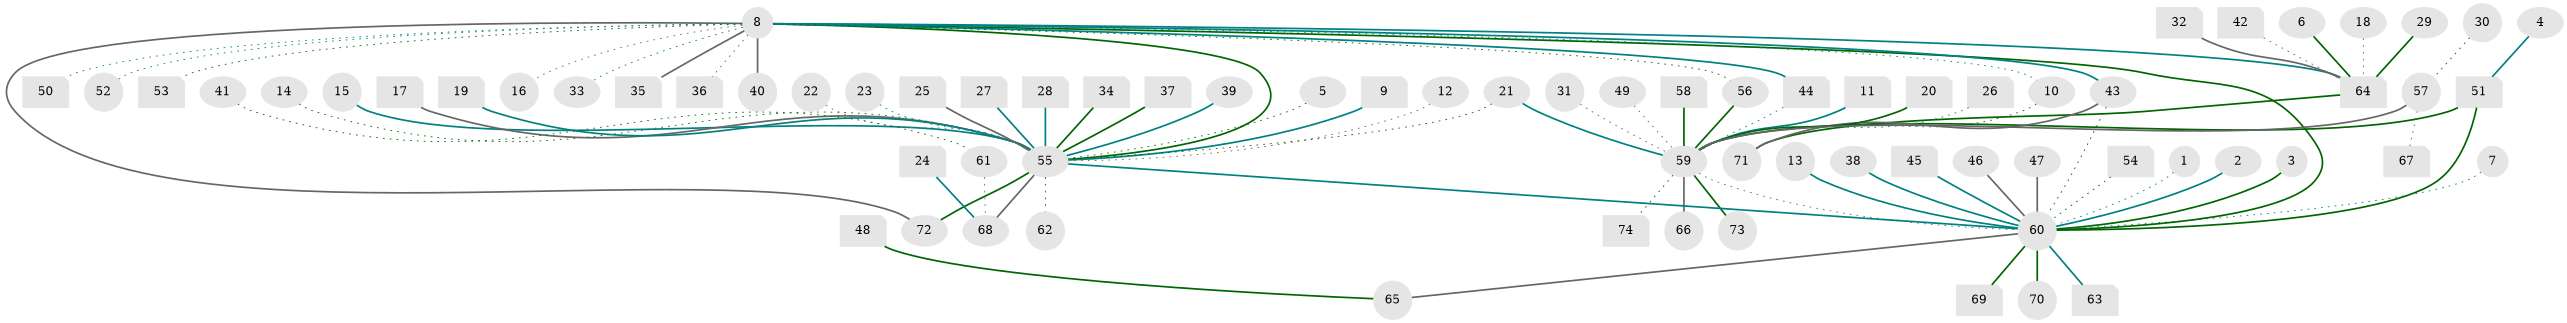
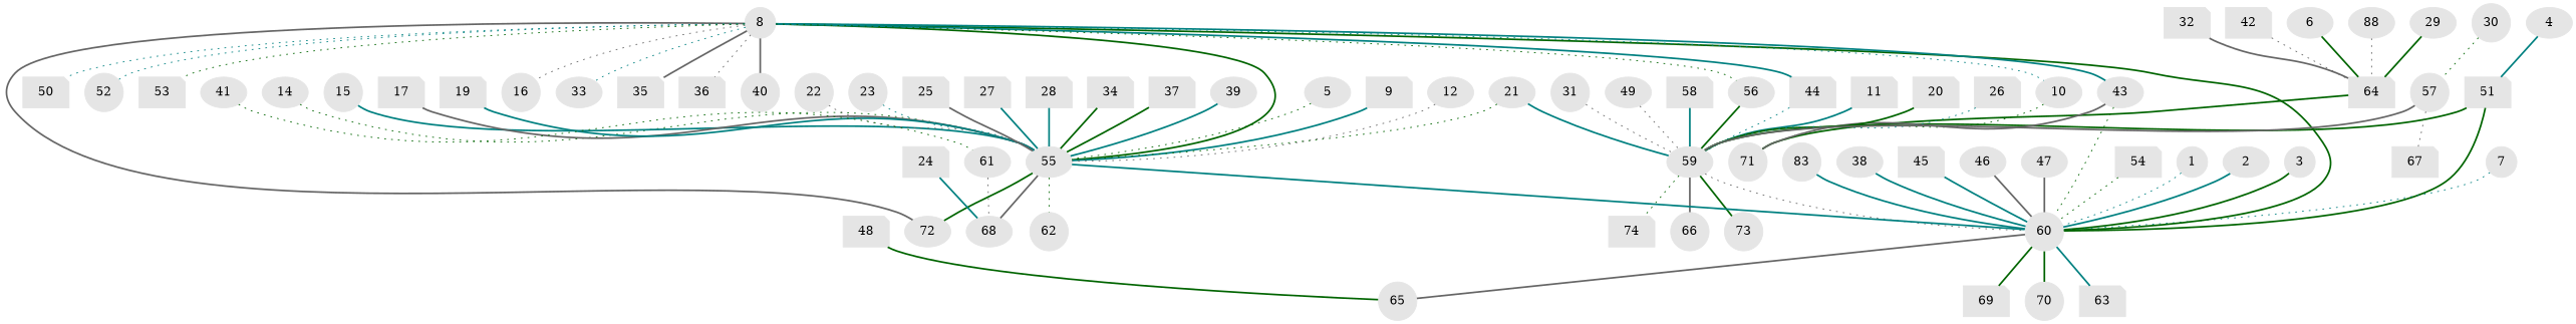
  graph {
    node [color=gray90 shape=note style=filled]
    edge [color=darkgreen style=bold weight=1.0]
    1 [shape=circle]
    60 [shape=circle]
    63
    65 [shape=circle]
    69
    70 [shape=circle]
    2 [shape=ellipse]
    3 [shape=circle]
    4 [shape=ellipse]
    51
    59 [shape=ellipse]
    5 [shape=ellipse]
    55 [shape=ellipse]
    72 [shape=ellipse]
    68 [shape=ellipse]
    62 [shape=circle]
    6 [shape=ellipse]
    64
    71 [shape=circle]
    7 [shape=circle]
    8 [shape=circle]
    10 [shape=ellipse]
    16 [shape=circle]
    33 [shape=ellipse]
    35
    36
    40 [shape=circle]
    43 [shape=ellipse]
    44
    50
    52 [shape=circle]
    53
    56 [shape=ellipse]
    9
    66 [shape=circle]
    73 [shape=circle]
    74
    11
    12 [shape=ellipse]
-   13 [shape=circle]
+   13 [shape=circle label=83]
    14 [shape=ellipse]
    15 [shape=circle]
    17
-   18 [shape=ellipse]
+   18 [shape=ellipse label=88]
    19
    20
    21 [shape=ellipse]
    22 [shape=circle]
    23 [shape=circle]
    24
    25
    26
    27
    28
    29 [shape=ellipse]
    30 [shape=circle]
    57 [shape=circle]
    67
    31 [shape=circle]
    32
    34
    37
    38 [shape=ellipse]
    39 [shape=ellipse]
    41 [shape=ellipse]
    61 [shape=ellipse]
    42
    45
    46 [shape=ellipse]
    47 [shape=ellipse]
    48
    49 [shape=ellipse]
    54
    58
    1 -- 60 [color=teal style=dotted]
    60 -- 63 [color=teal]
    60 -- 65 [color=gray40]
    60 -- 69
    60 -- 70
    2 -- 60 [color=teal]
    3 -- 60
    4 -- 51 [color=teal]
    51 -- 60
    51 -- 59
    59 -- 60 [color=gray40 style=dotted weight=2.0]
    59 -- 66 [color=gray40]
    59 -- 73
    59 -- 74 [style=dotted]
    5 -- 55 [style=dotted]
    55 -- 60 [color=teal weight=2.0]
    55 -- 72
    55 -- 68 [color=gray40]
    55 -- 62 [style=dotted]
    6 -- 64
    64 -- 71
    7 -- 60 [color=teal style=dotted]
    8 -- 60 [weight=2.0]
    8 -- 55
    8 -- 72 [color=gray40]
-   8 -- 64 [color=teal]
    8 -- 10 [color=teal style=dotted]
    8 -- 16 [color=gray40 style=dotted]
    8 -- 33 [color=teal style=dotted]
    8 -- 35 [color=gray40]
    8 -- 36 [color=gray40 style=dotted]
    8 -- 40 [color=gray40]
    8 -- 43 [color=teal]
    8 -- 44 [color=teal]
    8 -- 50 [color=teal style=dotted]
    8 -- 52 [color=teal style=dotted]
    8 -- 53 [style=dotted]
    8 -- 56 [style=dotted]
    10 -- 71 [style=dotted]
    43 -- 60 [style=dotted]
    43 -- 71 [color=gray40]
    44 -- 59 [color=teal style=dotted]
    56 -- 59 [weight=2.0]
    9 -- 55 [color=teal]
    11 -- 59 [color=teal]
    12 -- 55 [color=gray40 style=dotted]
    13 -- 60 [color=teal]
    14 -- 55 [style=dotted]
    15 -- 55 [color=teal]
    17 -- 55 [color=gray40]
    18 -- 64 [color=gray40 style=dotted]
    19 -- 55 [color=teal weight=2.0]
    20 -- 59
    21 -- 59 [color=teal]
    21 -- 55 [style=dotted]
    22 -- 55 [color=gray40 style=dotted]
    23 -- 55 [color=teal style=dotted]
    24 -- 68 [color=teal]
    25 -- 55 [color=gray40]
    26 -- 59 [color=teal style=dotted]
    27 -- 55 [color=teal]
    28 -- 55 [color=teal]
    29 -- 64
    30 -- 57 [style=dotted]
    57 -- 59 [color=gray40]
    57 -- 67 [color=gray40 style=dotted]
    31 -- 59 [color=gray40 style=dotted]
    32 -- 64 [color=gray40]
    34 -- 55
    37 -- 55
    38 -- 60 [color=teal]
    39 -- 55 [color=teal]
    41 -- 61 [style=dotted]
    61 -- 68 [color=gray40 style=dotted]
    42 -- 64 [color=gray40 style=dotted]
    45 -- 60 [color=teal]
    46 -- 60 [color=gray40]
    47 -- 60 [color=gray40]
    48 -- 65
    49 -- 59 [color=gray40 style=dotted]
    54 -- 60 [style=dotted]
-   58 -- 59
+   58 -- 59 [color=teal]
  }
